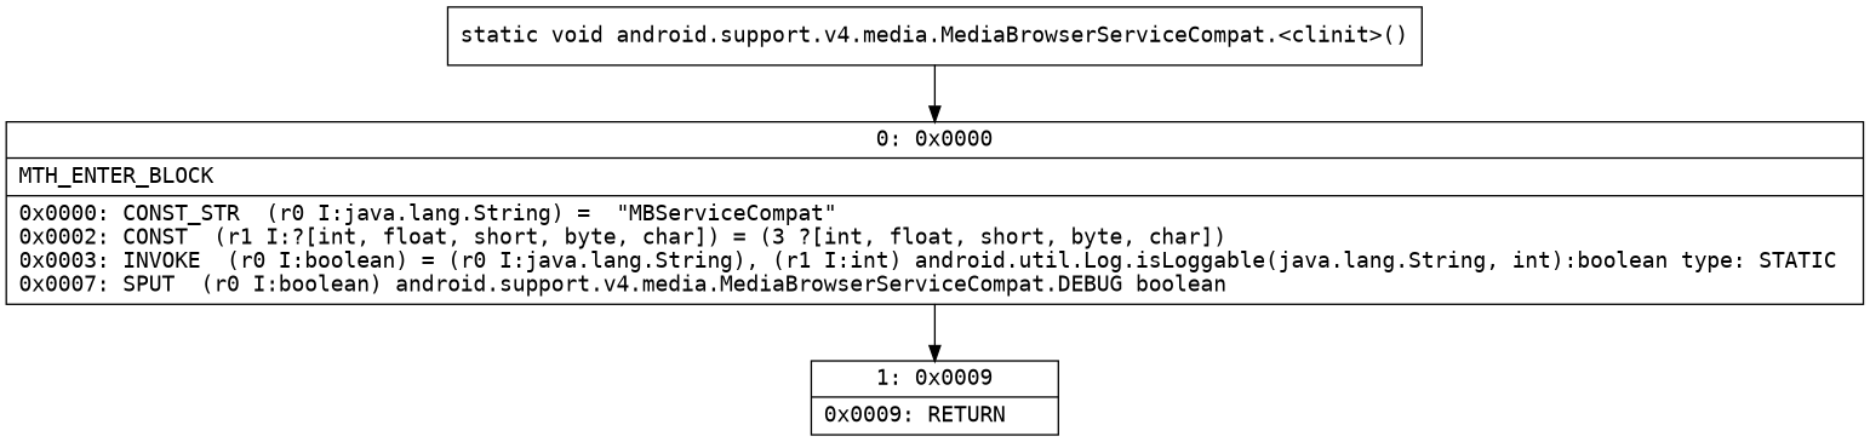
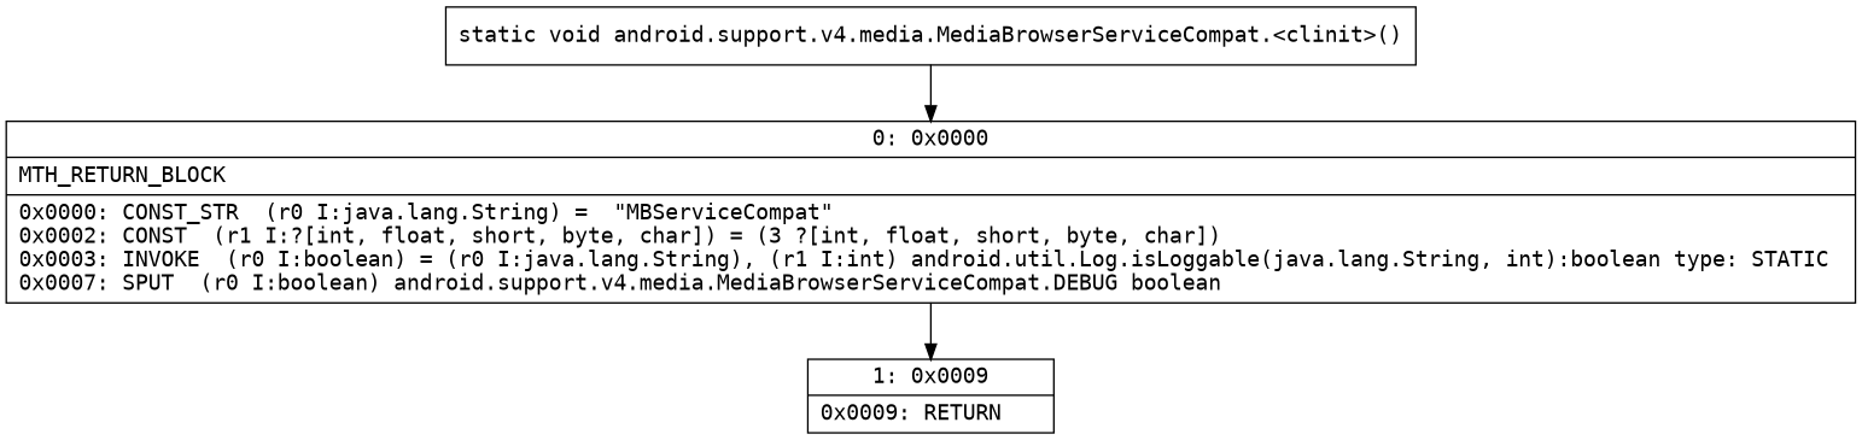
  digraph {
    fontname="DejaVu Sans Mono"
    node [shape=record fontname="DejaVu Sans Mono"]
    edge [fontname="DejaVu Sans Mono"]
-   n1 [label="{0\:\ 0x0000|MTH_ENTER_BLOCK\l|0x0000: CONST_STR  (r0 I:java.lang.String) =  \"MBServiceCompat\" \l0x0002: CONST  (r1 I:?[int, float, short, byte, char]) = (3 ?[int, float, short, byte, char]) \l0x0003: INVOKE  (r0 I:boolean) = (r0 I:java.lang.String), (r1 I:int) android.util.Log.isLoggable(java.lang.String, int):boolean type: STATIC \l0x0007: SPUT  (r0 I:boolean) android.support.v4.media.MediaBrowserServiceCompat.DEBUG boolean \l}"]
+   n1 [label="{0\:\ 0x0000|MTH_RETURN_BLOCK\l|0x0000: CONST_STR  (r0 I:java.lang.String) =  \"MBServiceCompat\" \l0x0002: CONST  (r1 I:?[int, float, short, byte, char]) = (3 ?[int, float, short, byte, char]) \l0x0003: INVOKE  (r0 I:boolean) = (r0 I:java.lang.String), (r1 I:int) android.util.Log.isLoggable(java.lang.String, int):boolean type: STATIC \l0x0007: SPUT  (r0 I:boolean) android.support.v4.media.MediaBrowserServiceCompat.DEBUG boolean \l}"]
    n2 [label="{1\:\ 0x0009|0x0009: RETURN   \l}"]
    n3 [label="{static void android.support.v4.media.MediaBrowserServiceCompat.\<clinit\>() }"]
    n1 -> n2
    n3 -> n1
  }
